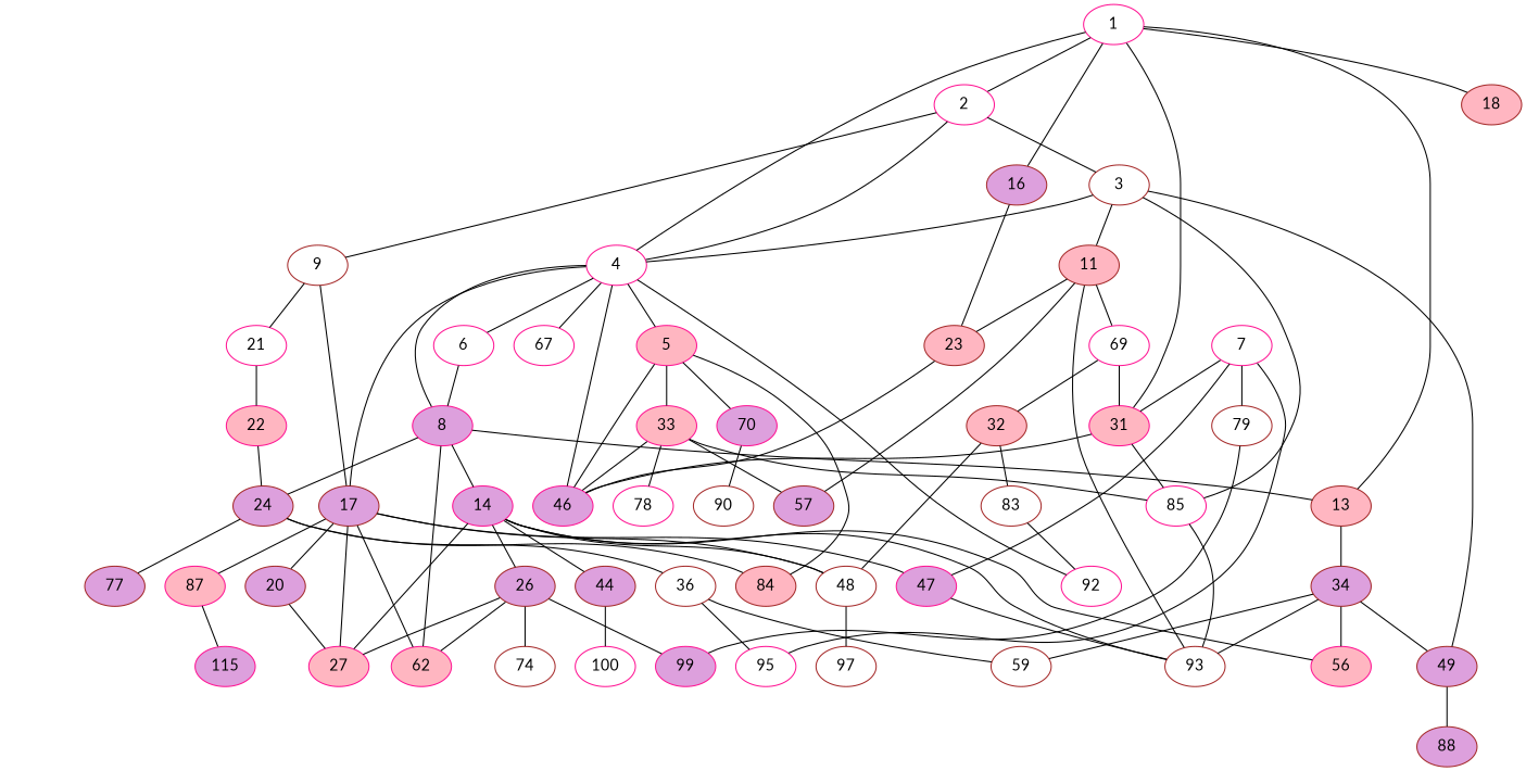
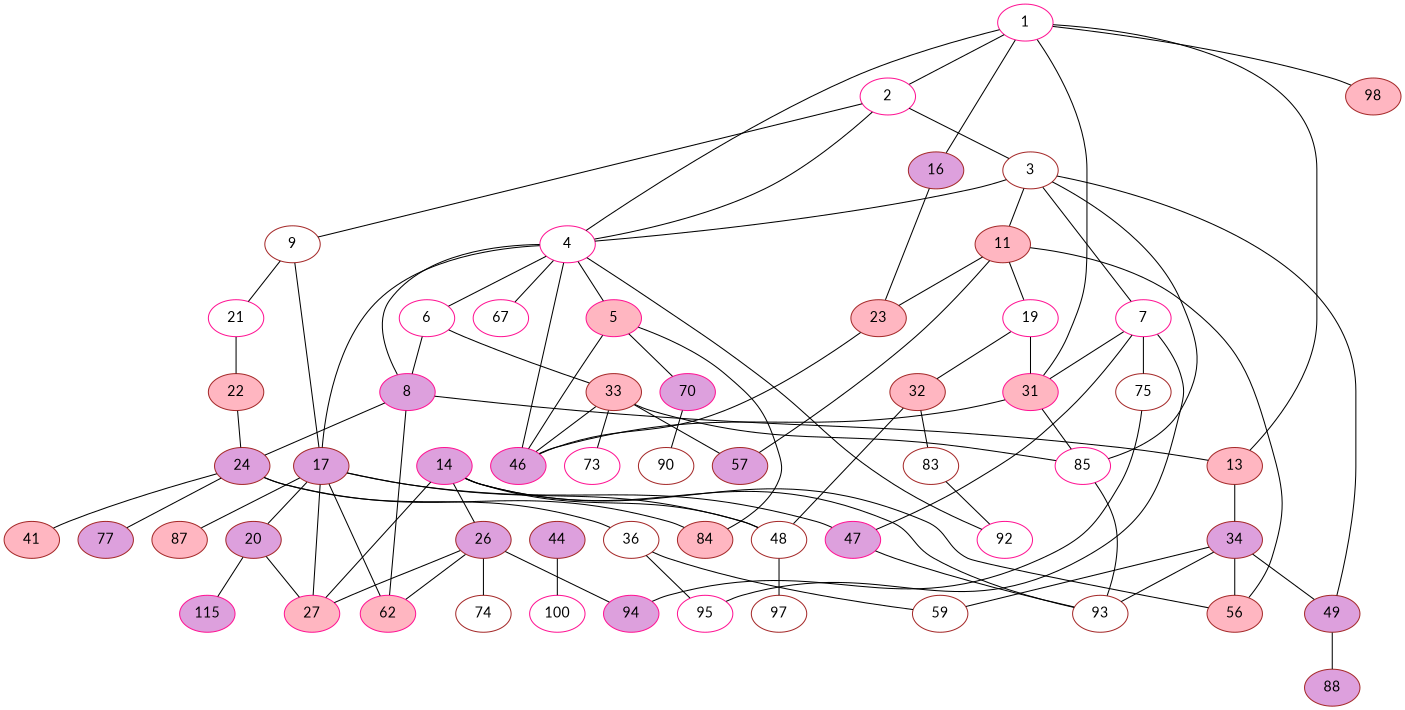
  graph {
    fontname=Lato
    node [color=brown fillcolor=white fontname=Lato style=filled]
    edge [fontname=Lato]
    1 [color=deeppink super="+30+39"]
    2 [color=deeppink]
    4 [color=deeppink super="+15+12"]
    13 [fillcolor=lightpink]
    16 [fillcolor=plum super="+91"]
    31 [color=deeppink fillcolor=lightpink super="+71+61"]
-   98 [fillcolor=lightpink label=18]
+   98 [fillcolor=lightpink]
    3 [super="+37+99"]
    9 [super="+38"]
    5 [color=deeppink fillcolor=lightpink super="+63"]
    6 [color=deeppink]
    8 [color=deeppink fillcolor=plum super="+54+53+10+42"]
    17 [fillcolor=plum super="+35+96"]
    46 [color=deeppink fillcolor=plum super="+50"]
    67 [color=deeppink]
    92 [color=deeppink]
    34 [fillcolor=plum super="+72"]
    23 [fillcolor=lightpink super="+58"]
    85 [color=deeppink super="+108"]
    7 [color=deeppink super="+29"]
    11 [fillcolor=lightpink]
    49 [fillcolor=plum super="+105"]
    21 [color=deeppink]
    47 [color=deeppink fillcolor=plum super="+103+64"]
-   79
+   79 [label=75]
    95 [color=deeppink]
-   19 [color=deeppink label=69]
-   56 [color=deeppink fillcolor=lightpink super="+81+80+76"]
+   19 [color=deeppink]
+   56 [fillcolor=lightpink super="+81+80+76"]
    57 [fillcolor=plum]
    88 [fillcolor=plum]
    93 [super="+102"]
    70 [color=deeppink fillcolor=plum]
    84 [fillcolor=lightpink]
-   33 [color=deeppink fillcolor=lightpink super="+43"]
+   33 [fillcolor=lightpink super="+43"]
    14 [color=deeppink fillcolor=plum super="+18"]
    24 [fillcolor=plum super="+28"]
    62 [color=deeppink fillcolor=lightpink]
    27 [color=deeppink fillcolor=lightpink super="+101"]
    48 [super="+86"]
    20 [fillcolor=plum]
-   87 [color=deeppink fillcolor=lightpink]
+   87 [fillcolor=lightpink]
    90
-   73 [color=deeppink label=78]
-   94 [color=deeppink fillcolor=plum label=99]
+   73 [color=deeppink]
+   94 [color=deeppink fillcolor=plum]
    26 [fillcolor=plum super="+52"]
    44 [fillcolor=plum super="+75"]
    36 [super="+65"]
+   41 [fillcolor=lightpink super="+45+89"]
    77 [fillcolor=plum]
-   22 [color=deeppink fillcolor=lightpink]
+   22 [fillcolor=lightpink]
    32 [fillcolor=lightpink super="+51"]
    n52 [label=59]
    74
    100 [color=deeppink]
    97
    115 [color=deeppink fillcolor=plum]
    83
    1 -- 2
    1 -- 4
    1 -- 13
    1 -- 16
    1 -- 31
    1 -- 98
    2 -- 4
    2 -- 3
    2 -- 9
    4 -- 5 [weight=2]
    4 -- 6
    4 -- 8
    4 -- 17
    4 -- 46 [weight=2]
    4 -- 67
    4 -- 92
    13 -- 34
    16 -- 23
    31 -- 46
    31 -- 85
    3 -- 4
    3 -- 85
+   3 -- 7
    3 -- 11
    3 -- 49
    9 -- 17
    9 -- 21
    5 -- 46
    5 -- 70
    5 -- 84
    6 -- 8
-   5 -- 33
+   6 -- 33
    8 -- 13
-   8 -- 14
    8 -- 24
    8 -- 62
    17 -- 47
    17 -- 62
    17 -- 27
    17 -- 48
    17 -- 20
    17 -- 87
    34 -- 49
    34 -- 56
    34 -- 93
    34 -- n52
    23 -- 46
    85 -- 93
    7 -- 31
    7 -- 47
    7 -- 79
    7 -- 95
    11 -- 23
    11 -- 19
-   11 -- 93
+   11 -- 56
    11 -- 57
    49 -- 88
    21 -- 22
    47 -- 93
    79 -- 94
    19 -- 31
    19 -- 32
    70 -- 90
    33 -- 46
    33 -- 85
    33 -- 57
    33 -- 73
    14 -- 56
    14 -- 93
    14 -- 27
    14 -- 48
    14 -- 26
-   14 -- 44
    24 -- 84
    24 -- 36
+   24 -- 41
    24 -- 77
    48 -- 97
    20 -- 27
-   87 -- 115
+   20 -- 115
    26 -- 62
    26 -- 27
    26 -- 94
    26 -- 74
    44 -- 100
    36 -- 95
    36 -- n52
    22 -- 24
    32 -- 48
    32 -- 83
    83 -- 92
  }
